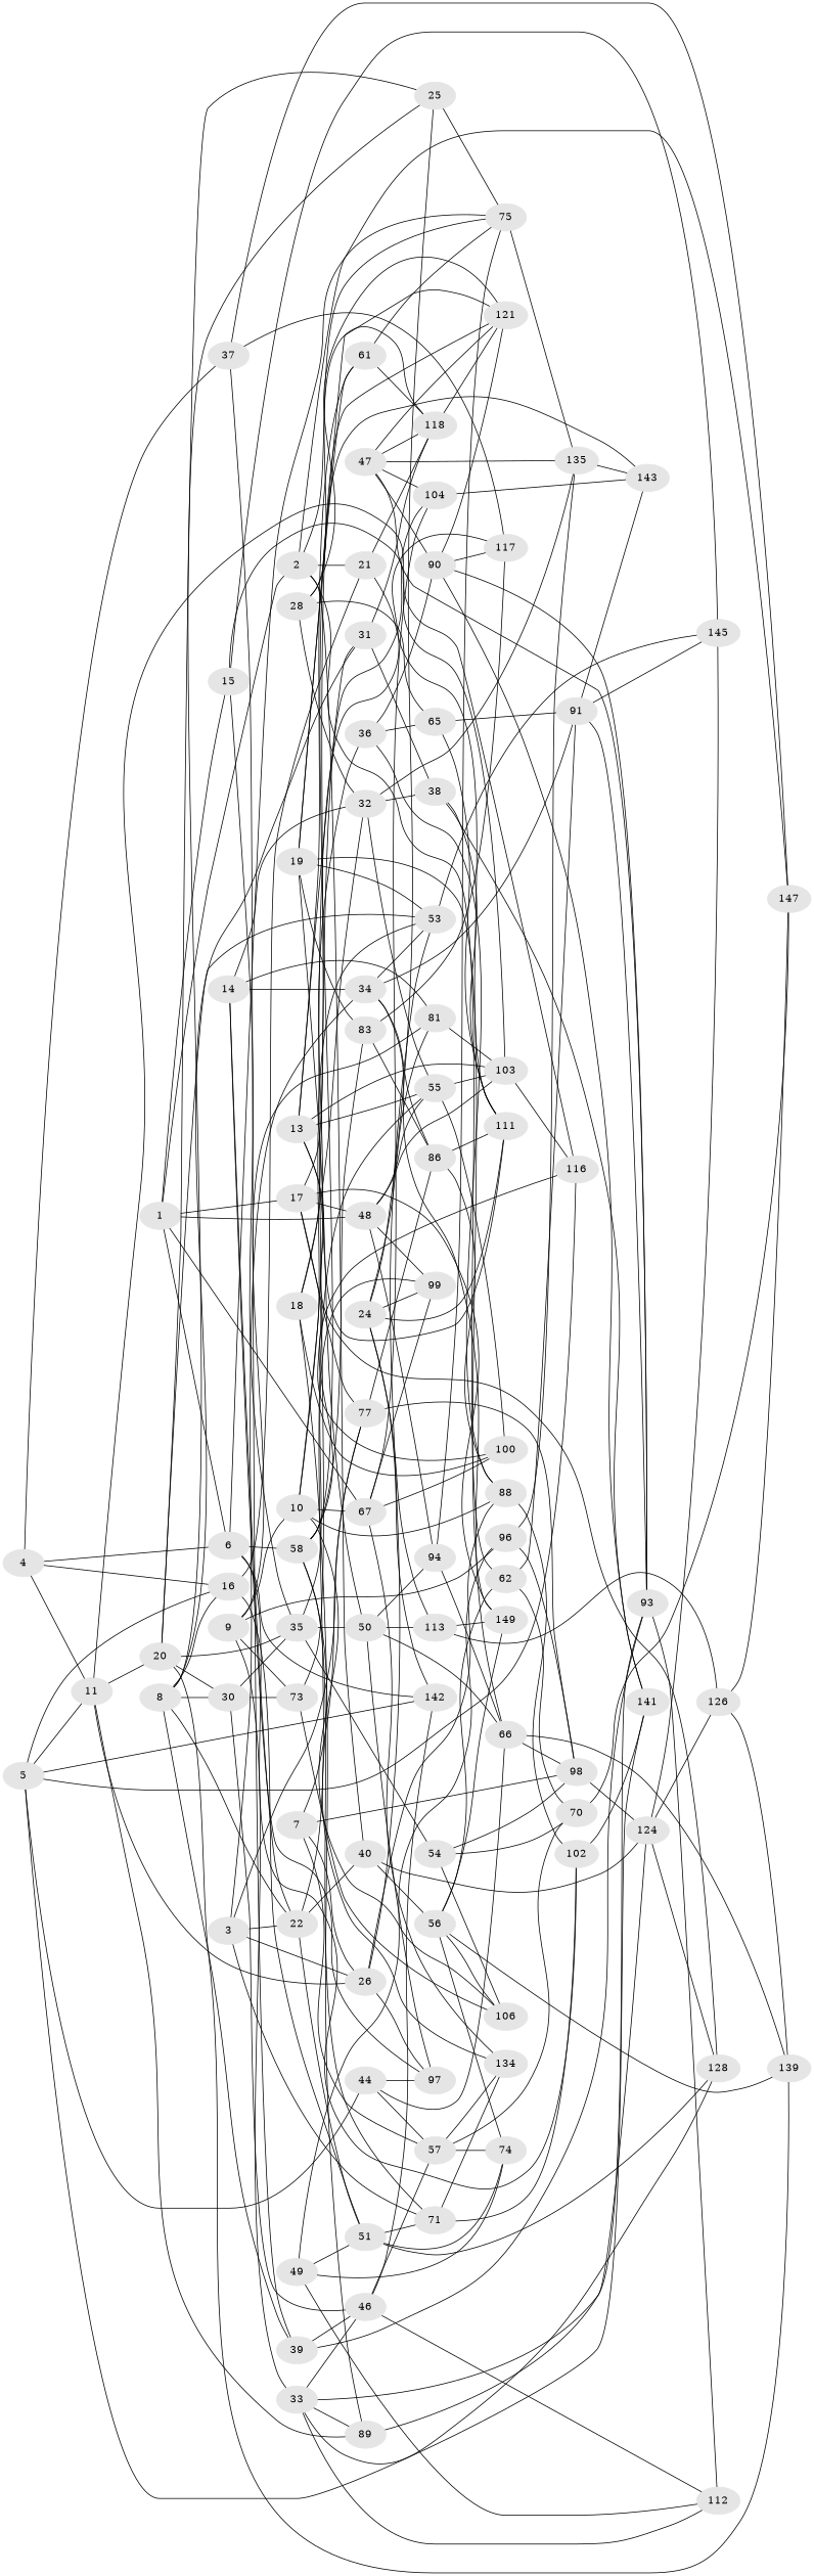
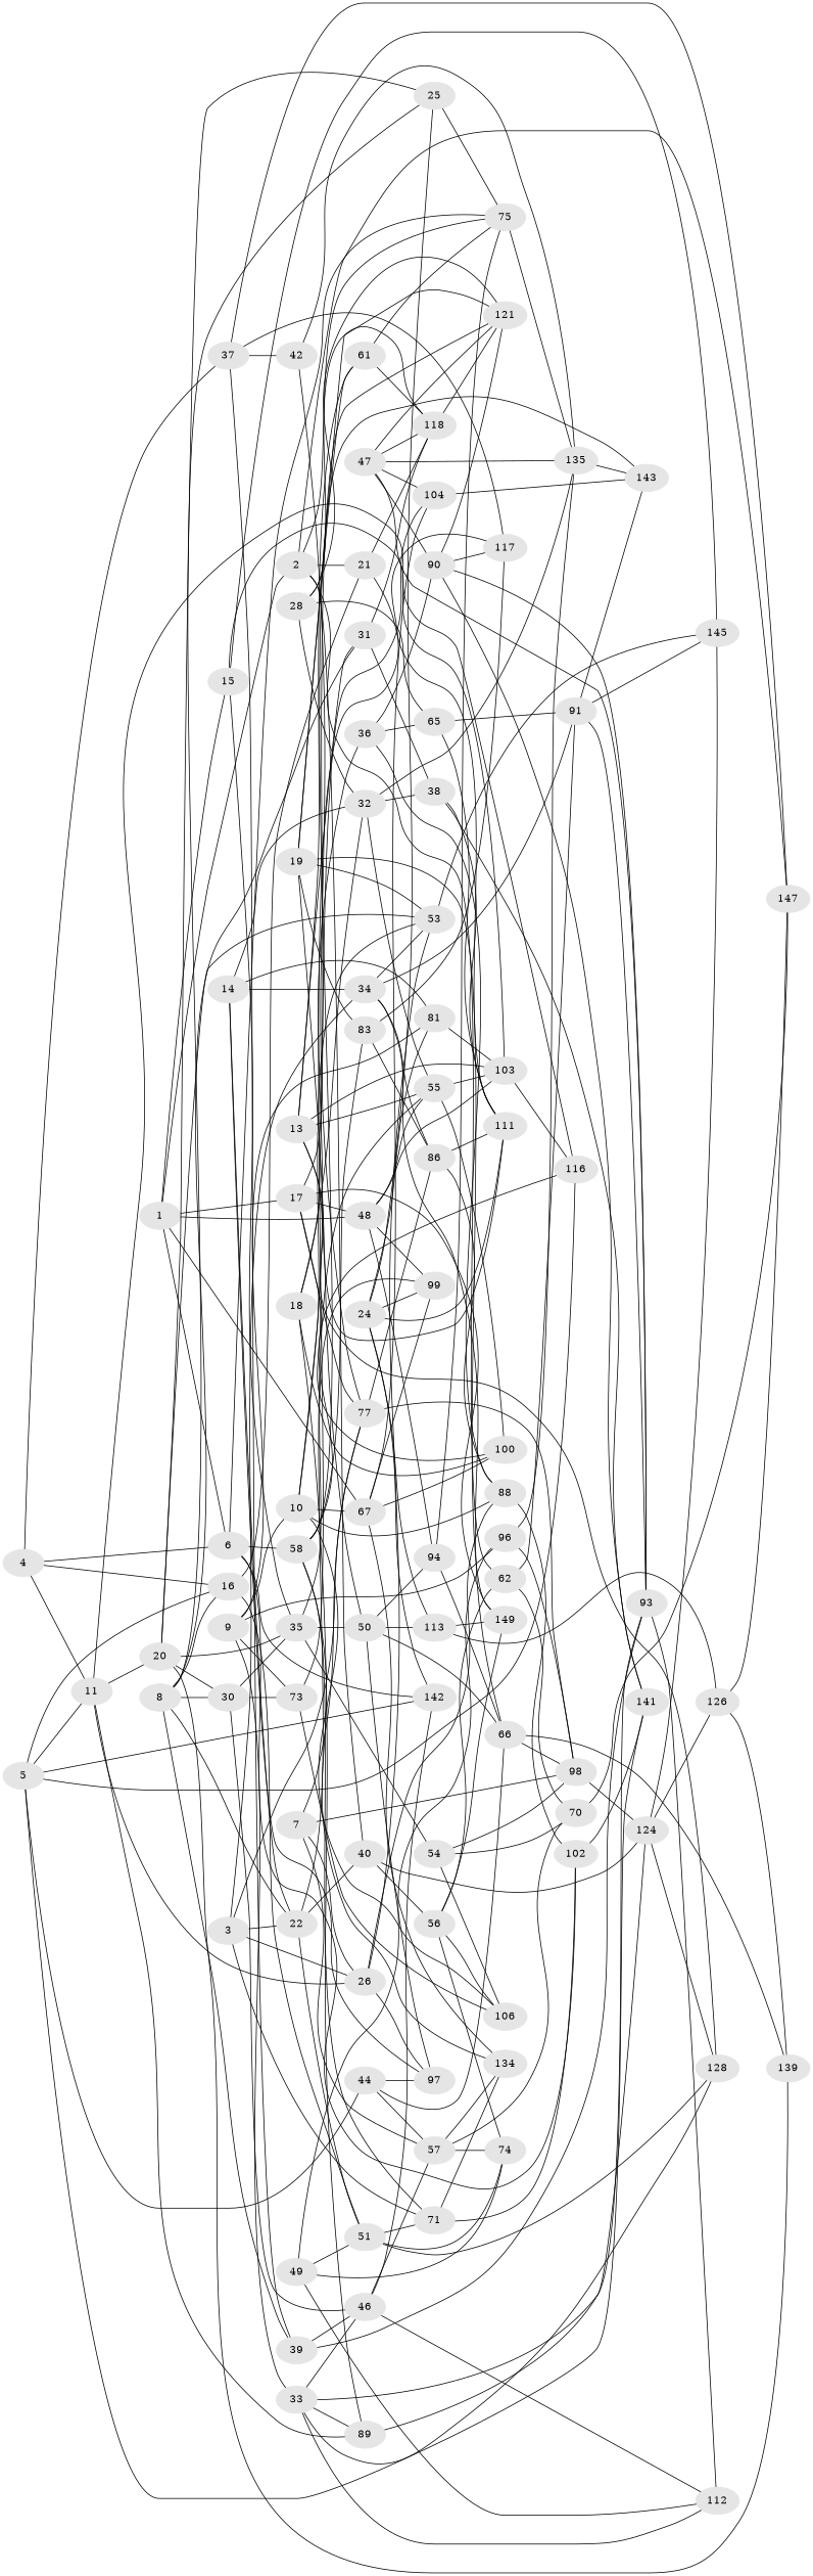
  graph {
    rankdir=LR
    node [color=gray90 style=filled]
    1 [super="+12"]
    2 [super="+23"]
    6 [super="+95"]
    15
    17 [super="+131"]
    48 [super="+85"]
    67 [super="+129"]
    21
    40
    62
    75 [super="+115"]
    147
    142
    58 [super="+60"]
    102
    103 [super="+130"]
    35 [super="+52"]
    145
    77 [super="+82"]
    100
    121 [super="+137"]
    149
    55 [super="+80"]
    99
    n25 [label=94]
    104
    134
    111 [super="+136"]
    118 [super="+146"]
    124 [super="+125"]
    56 [super="+107"]
    91 [super="+122"]
    n33 [label=70]
    135 [super="+140"]
    3 [super="+108"]
    22 [super="+29"]
    26 [super="+109"]
    34 [super="+43"]
    71 [super="+138"]
    51 [super="+123"]
    53 [super="+68"]
    88 [super="+133"]
    97
    66 [super="+84"]
    86 [super="+120"]
    98 [super="+127"]
    4
    11 [super="+76"]
    16 [super="+110"]
    37 [super="+92"]
    116
    20 [super="+72"]
    89
    39
+   42
    117
    5 [super="+59"]
    44
    141
    57 [super="+105"]
    83
    143
    7
    74
    8 [super="+45"]
    25
    31
    30
    38
    46 [super="+132"]
    93 [super="+119"]
    73 [super="+114"]
    106
    9 [super="+41"]
    10 [super="+69"]
    33 [super="+148"]
    81
    96
    36
    128
    112
    65
    90 [super="+94"]
    139
    13 [super="+144"]
    61
    14 [super="+27"]
    32 [super="+101"]
    50 [super="+79"]
    54
    18
    19 [super="+87"]
    113
    24 [super="+63"]
    126
    28
    47 [super="+70"]
    49
    1 -- 2
    1 -- 6
    1 -- 15
    1 -- 17
    1 -- 48
    1 -- 67
    2 -- 21
    2 -- 40
    2 -- 62
    2 -- 75
    2 -- 147
    6 -- 75
    6 -- 142
    6 -- 58
    6 -- 102
    15 -- 103
    15 -- 35
    15 -- 145
    17 -- 48
    17 -- 77
    17 -- 100
    17 -- 121
    17 -- 149
    48 -- 103
    48 -- 55
    48 -- 99
    48 -- n25
    67 -- 100
    67 -- 99
    67 -- 104
    67 -- 134
    21 -- 111
    21 -- 118
    40 -- 124
    40 -- 56
    62 -- 91
    62 -- n33
    75 -- 135
    58 -- 134
    58 -- 71
    58 -- 116
    58 -- 83
    58 -- 143
    102 -- 141
    103 -- 116
    35 -- 99
    35 -- 50
    35 -- 54
    77 -- 86
    77 -- 98
    55 -- 103
    55 -- 100
    n25 -- 75
    n25 -- 66
    104 -- 143
    118 -- 121
    124 -- 145
    124 -- 128
    124 -- 126
    56 -- 62
    56 -- 149
    56 -- 74
    56 -- 106
-   56 -- 139
    91 -- 145
    91 -- 143
    91 -- 93
    n33 -- 147
    135 -- 143
    3 -- 77
    3 -- 22
    3 -- 26
    3 -- 34
    3 -- 71 [weight=2]
    22 -- 40
    22 -- 55
    22 -- 51
    26 -- 53
    26 -- 88
    26 -- 97
    34 -- 91
    34 -- 53
    34 -- 66
    34 -- 86
    71 -- 102
    71 -- 134
    51 -- 71
    51 -- 74
    51 -- 128
    53 -- 145
    88 -- 102
    66 -- 98
    66 -- 139
    86 -- 111
    86 -- 88 [weight=2]
    98 -- 124
    4 -- 6
    4 -- 11
    4 -- 16
    4 -- 37
    11 -- 26
    11 -- 116
    11 -- 20
    11 -- 89
    16 -- 21
    16 -- 51
    37 -- 147
    37 -- 39
+   37 -- 42 [weight=2]
    37 -- 117
    20 -- 35
    20 -- 53
    20 -- 25
    20 -- 30
    20 -- 139
    89 -- 93
    39 -- 46
    39 -- 93
+   42 -- 77
+   42 -- 135
    5 -- 142
    5 -- 11
    5 -- 16
    5 -- 116
    5 -- 44
    5 -- 141
    44 -- 97
    44 -- 66
    44 -- 57
    57 -- 134
    57 -- n33
    57 -- 74
    83 -- 86
    83 -- 117
    7 -- 77
    7 -- 26
    7 -- 98
    7 -- 57
    8 -- 22
    8 -- 16
    8 -- 39
    8 -- 25
    8 -- 31
    8 -- 30
    25 -- 75
    31 -- 118
    31 -- 38
    30 -- 35
    30 -- 46
    30 -- 73
    38 -- 111
    38 -- 141
    46 -- 142
    46 -- 57
    46 -- 112
    93 -- 112
    73 -- 117
    73 -- 106
    9 -- 73 [weight=2]
    9 -- 10
    9 -- 33
    9 -- 81
    9 -- 96
    10 -- 67
    10 -- 53
    10 -- 88
    10 -- 106
    10 -- 36
    33 -- 124
    33 -- 89
    33 -- 46
    33 -- 128
    33 -- 112
    81 -- 103
    96 -- 135
    96 -- 98
    36 -- 88
    36 -- 65
    36 -- 90
    65 -- 111
    65 -- 91
    90 -- 121
    90 -- 117
    90 -- 141
    90 -- 93
    13 -- 103
    13 -- 55
    13 -- 111
    13 -- 31
    13 -- 128
    13 -- 61
    61 -- 75
    61 -- 118
    14 -- 22
    14 -- 34
    14 -- 97
    14 -- 81
    14 -- 32
    32 -- 55
    32 -- 135
    32 -- 38
    50 -- n25
    50 -- 97
    50 -- 66
    50 -- 113
    54 -- n33
    54 -- 98
    54 -- 106
    18 -- 100
    18 -- 104
    18 -- 89
    18 -- 32
    19 -- 121
    19 -- 149
    19 -- 53
    19 -- 83
    19 -- 61
    19 -- 50
    113 -- 149
    113 -- 126
    24 -- 142
    24 -- 99
    24 -- 111
    24 -- 25
    24 -- 81
    24 -- 113
    126 -- 147
    126 -- 139
    28 -- 121
    28 -- 118
    28 -- 65
    28 -- 32
    47 -- 121
    47 -- 104
    47 -- 118
    47 -- 135
    47 -- 93
    47 -- 90
    49 -- 51
    49 -- 74
    49 -- 96
    49 -- 112
  }
